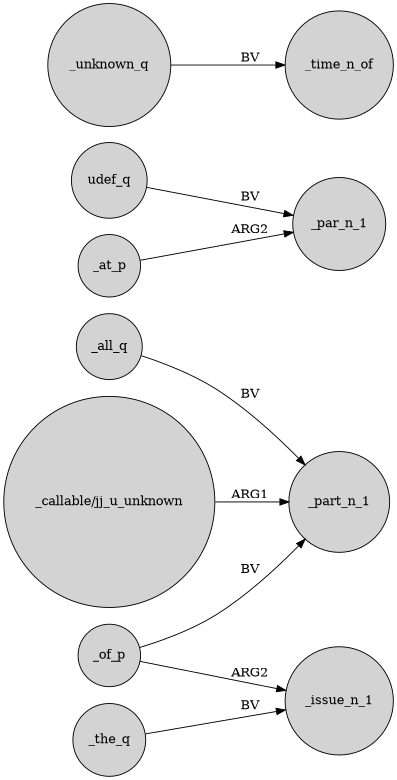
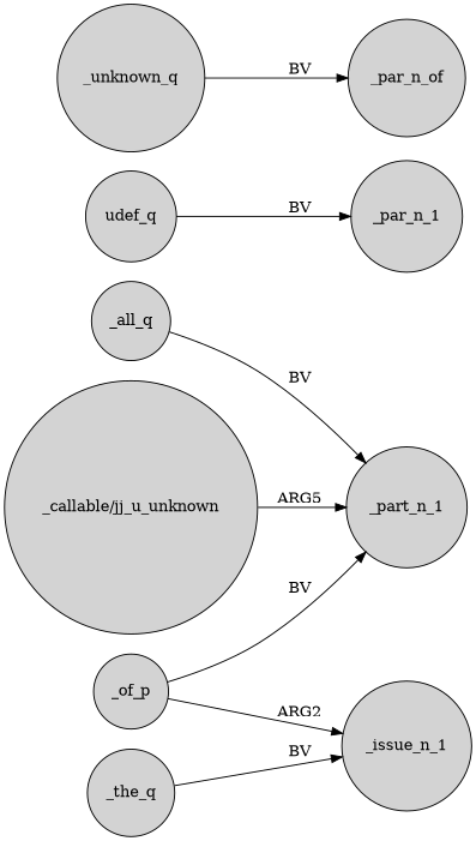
  digraph {
    rankdir=LR
    node [shape=circle style=filled]
    "_callable/jj_u_unknown"
    _part_n_1
    udef_q
    _par_n_1
    _the_q
    _issue_n_1
    _of_p
-   _at_p
    _all_q
    n10 [label=_unknown_q]
-   _time_n_of
-   "_callable/jj_u_unknown" -> _part_n_1 [label=ARG1]
+   _time_n_of [label=_par_n_of]
+   "_callable/jj_u_unknown" -> _part_n_1 [label=ARG5]
    udef_q -> _par_n_1 [label=BV]
    _the_q -> _issue_n_1 [label=BV]
    _of_p -> _part_n_1 [label=BV]
    _of_p -> _issue_n_1 [label=ARG2]
-   _at_p -> _par_n_1 [label=ARG2]
    _all_q -> _part_n_1 [label=BV]
    n10 -> _time_n_of [label=BV]
  }
